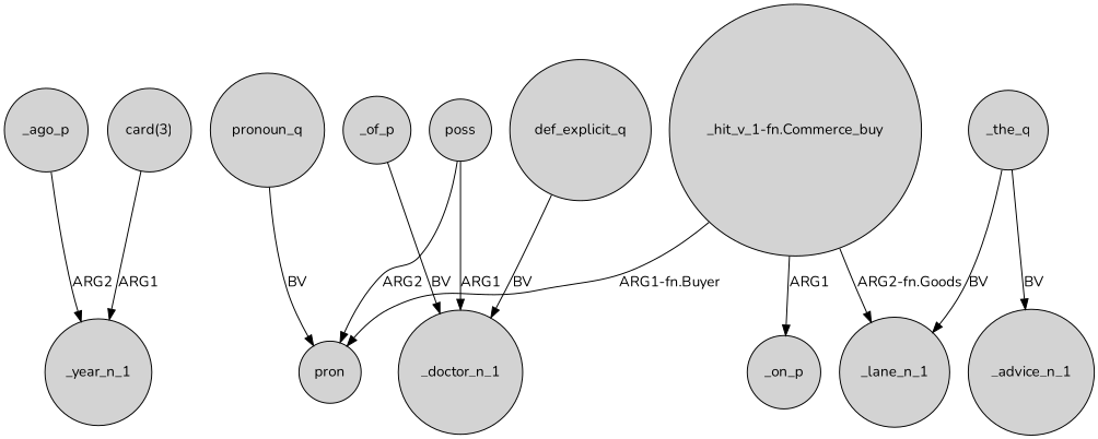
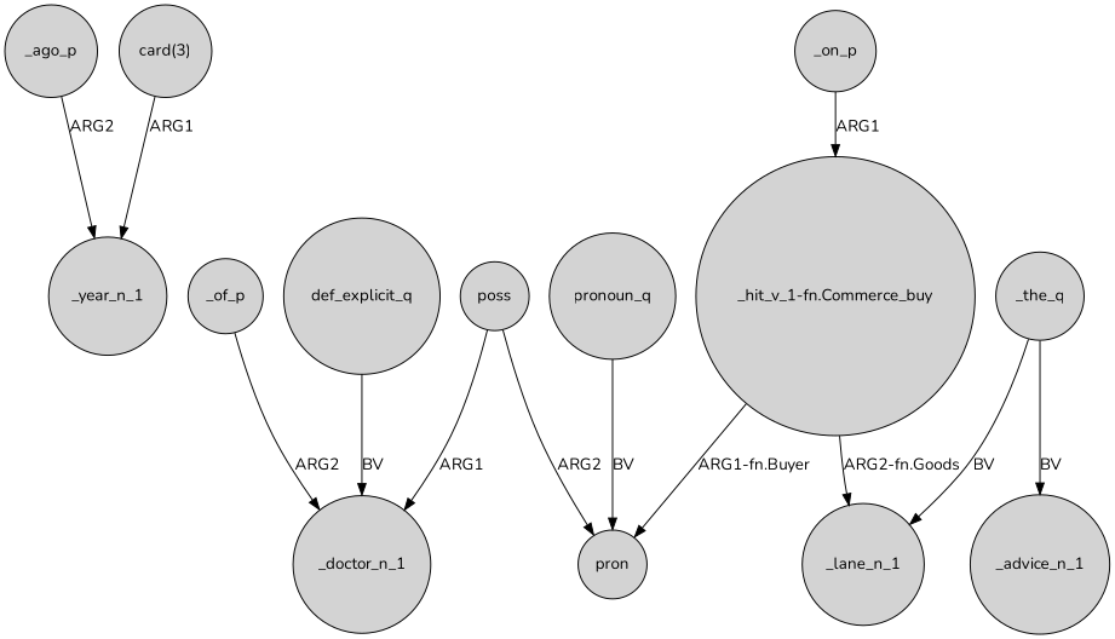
  digraph {
    fontname=Nunito
    node [fontname=Nunito shape=circle style=filled]
    edge [fontname=Nunito]
    _ago_p
    _year_n_1
    "_hit_v_1-fn.Commerce_buy"
    pron
    _lane_n_1
    _the_q
    _advice_n_1
    def_explicit_q
    _doctor_n_1
    poss
    _on_p
    "card(3)"
    _of_p
    pronoun_q
    _ago_p -> _year_n_1 [label=ARG2]
    "_hit_v_1-fn.Commerce_buy" -> pron [label="ARG1-fn.Buyer"]
    "_hit_v_1-fn.Commerce_buy" -> _lane_n_1 [label="ARG2-fn.Goods"]
    _the_q -> _lane_n_1 [label=BV]
    _the_q -> _advice_n_1 [label=BV]
    def_explicit_q -> _doctor_n_1 [label=BV]
    poss -> pron [label=ARG2]
    poss -> _doctor_n_1 [label=ARG1]
-   "_hit_v_1-fn.Commerce_buy" -> _on_p [label=ARG1]
+   _on_p -> "_hit_v_1-fn.Commerce_buy" [label=ARG1]
    "card(3)" -> _year_n_1 [label=ARG1]
-   _of_p -> _doctor_n_1 [label=BV]
+   _of_p -> _doctor_n_1 [label=ARG2]
    pronoun_q -> pron [label=BV]
  }
